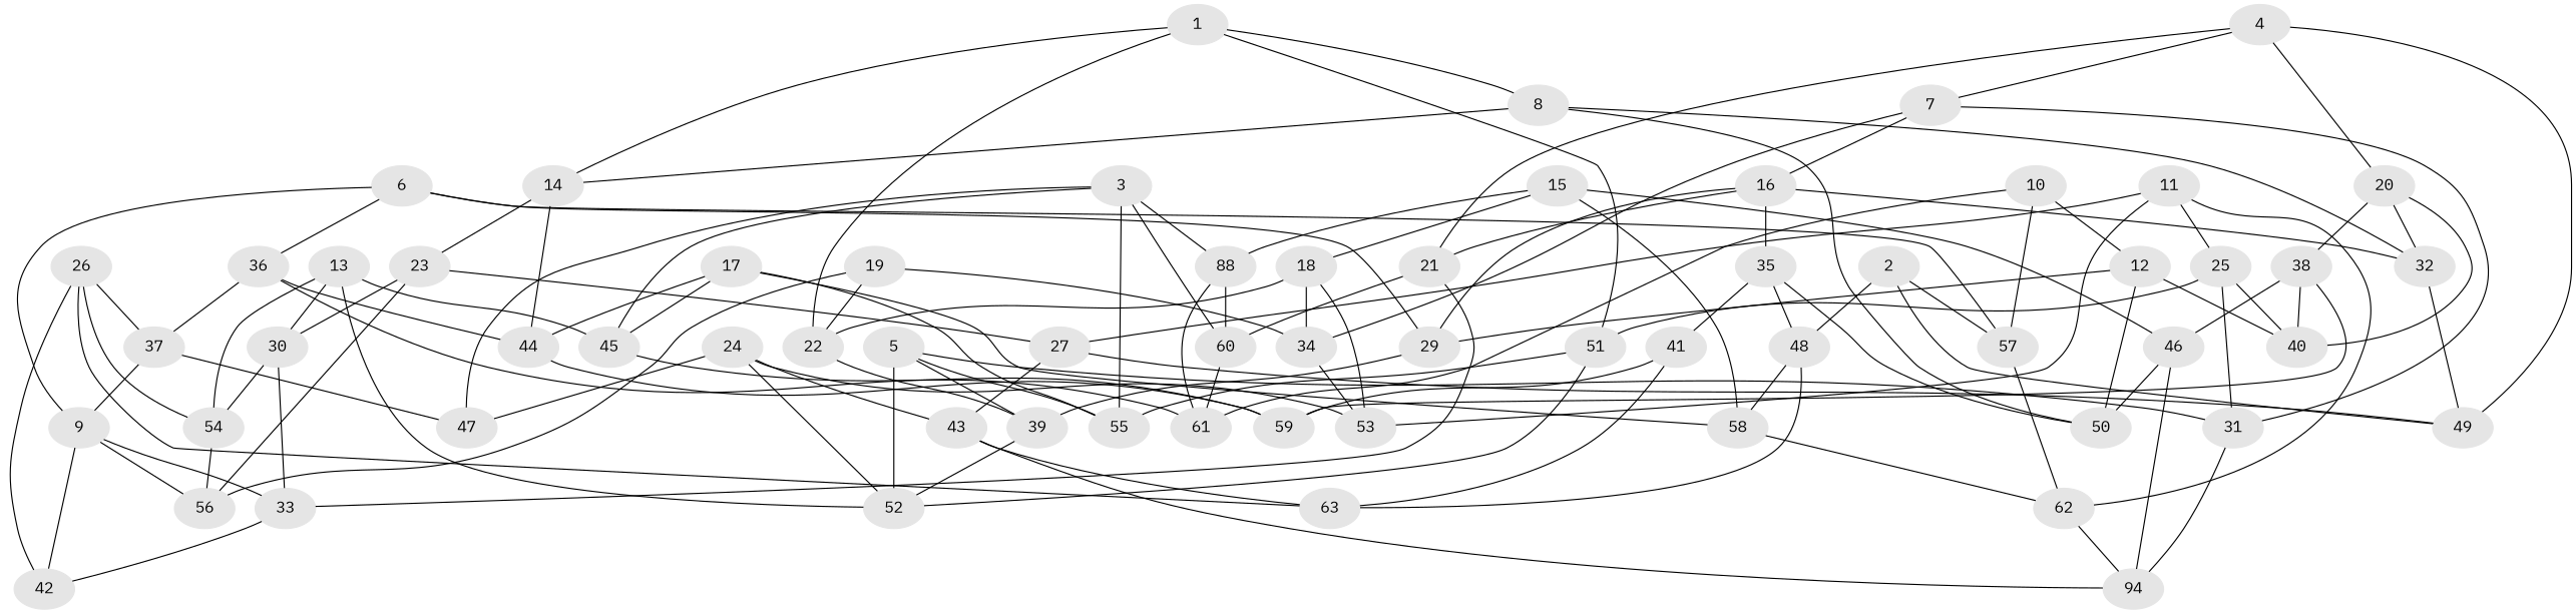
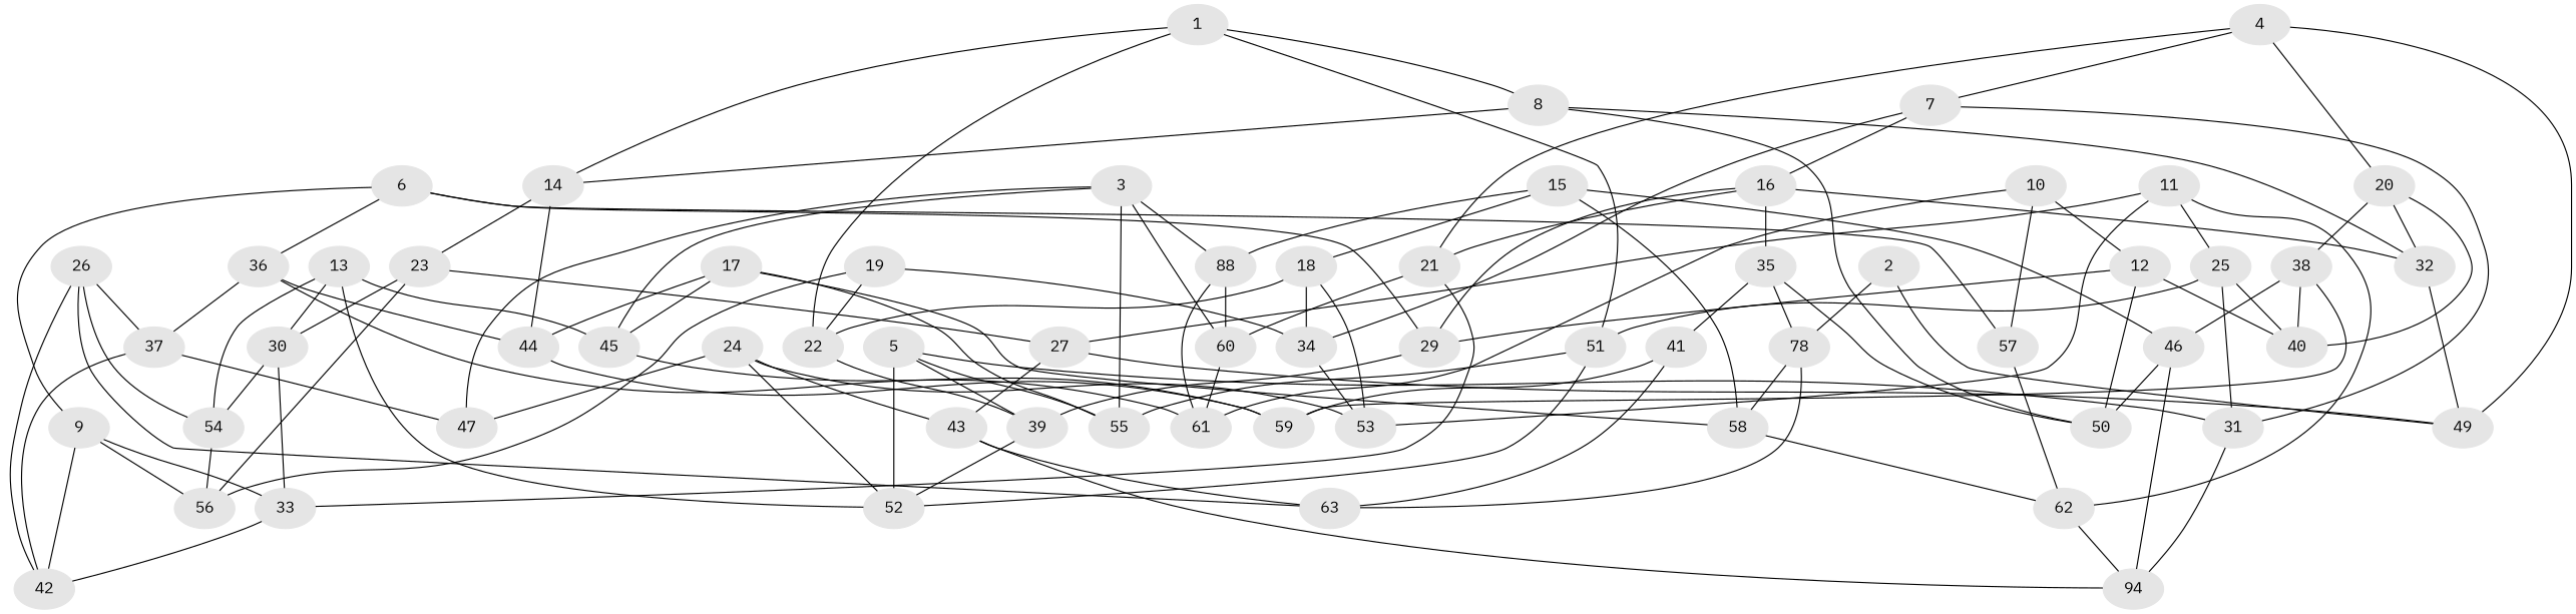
  graph {
    fontname="IBM Plex Mono"
    node [color=gray90 fontname="IBM Plex Mono" style=filled]
    edge [fontname="IBM Plex Mono"]
    1
    8
    14
    22
    51
    32
    50
    23
    44
    39
    55
    52
    2
-   48
+   48 [label=78]
    49
    57
    58
    63
    62
    3
    47
    n22 [label=88]
    45
    60
    61
    59
    4
    7
    20
    21
    31
    16
    34
    40
    38
    33
    5
    n38 [label=94]
    41
    6
    9
    29
    36
    42
    56
    37
    35
    53
    10
    12
    11
    25
    27
    43
    13
    30
    54
    15
    18
    46
    17
    19
    24
    26
    1 -- 8
    1 -- 14
    1 -- 22
    1 -- 51
    8 -- 14
    8 -- 32
    8 -- 50
    14 -- 23
    14 -- 44
    22 -- 39
    51 -- 55
    51 -- 52
    32 -- 49
    23 -- 56
    23 -- 27
    23 -- 30
    44 -- 59
    39 -- 52
    2 -- 48
    2 -- 49
-   2 -- 57
    48 -- 58
    48 -- 63
    57 -- 62
    58 -- 62
    62 -- n38
    3 -- 55
    3 -- 47
    3 -- n22
    3 -- 45
    3 -- 60
    n22 -- 60
    n22 -- 61
    45 -- 59
    60 -- 61
    4 -- 49
    4 -- 7
    4 -- 20
    4 -- 21
    7 -- 31
    7 -- 16
    7 -- 34
    20 -- 32
    20 -- 40
    20 -- 38
    21 -- 60
    21 -- 33
    31 -- n38
    16 -- 32
    16 -- 21
    16 -- 29
    16 -- 35
    34 -- 53
    38 -- 59
    38 -- 40
    38 -- 46
    33 -- 42
    5 -- 39
    5 -- 55
    5 -- 52
    5 -- 31
    41 -- 63
    41 -- 59
    6 -- 57
    6 -- 9
    6 -- 29
    6 -- 36
    9 -- 33
    9 -- 42
    9 -- 56
    29 -- 39
    36 -- 44
    36 -- 61
    36 -- 37
    37 -- 47
-   37 -- 9
+   37 -- 42
    35 -- 50
    35 -- 48
    35 -- 41
    10 -- 57
    10 -- 61
    10 -- 12
    12 -- 50
    12 -- 40
    12 -- 29
    11 -- 62
    11 -- 53
    11 -- 25
    11 -- 27
    25 -- 51
    25 -- 31
    25 -- 40
    27 -- 49
    27 -- 43
    43 -- 63
    43 -- n38
    13 -- 52
    13 -- 45
    13 -- 30
    13 -- 54
    30 -- 33
    30 -- 54
    54 -- 56
    15 -- 58
    15 -- n22
    15 -- 18
    15 -- 46
    18 -- 22
    18 -- 34
    18 -- 53
    46 -- 50
    46 -- n38
    17 -- 44
    17 -- 55
    17 -- 58
    17 -- 45
    19 -- 22
    19 -- 34
    19 -- 56
    24 -- 52
    24 -- 47
    24 -- 53
    24 -- 43
    26 -- 63
    26 -- 42
    26 -- 37
    26 -- 54
  }
